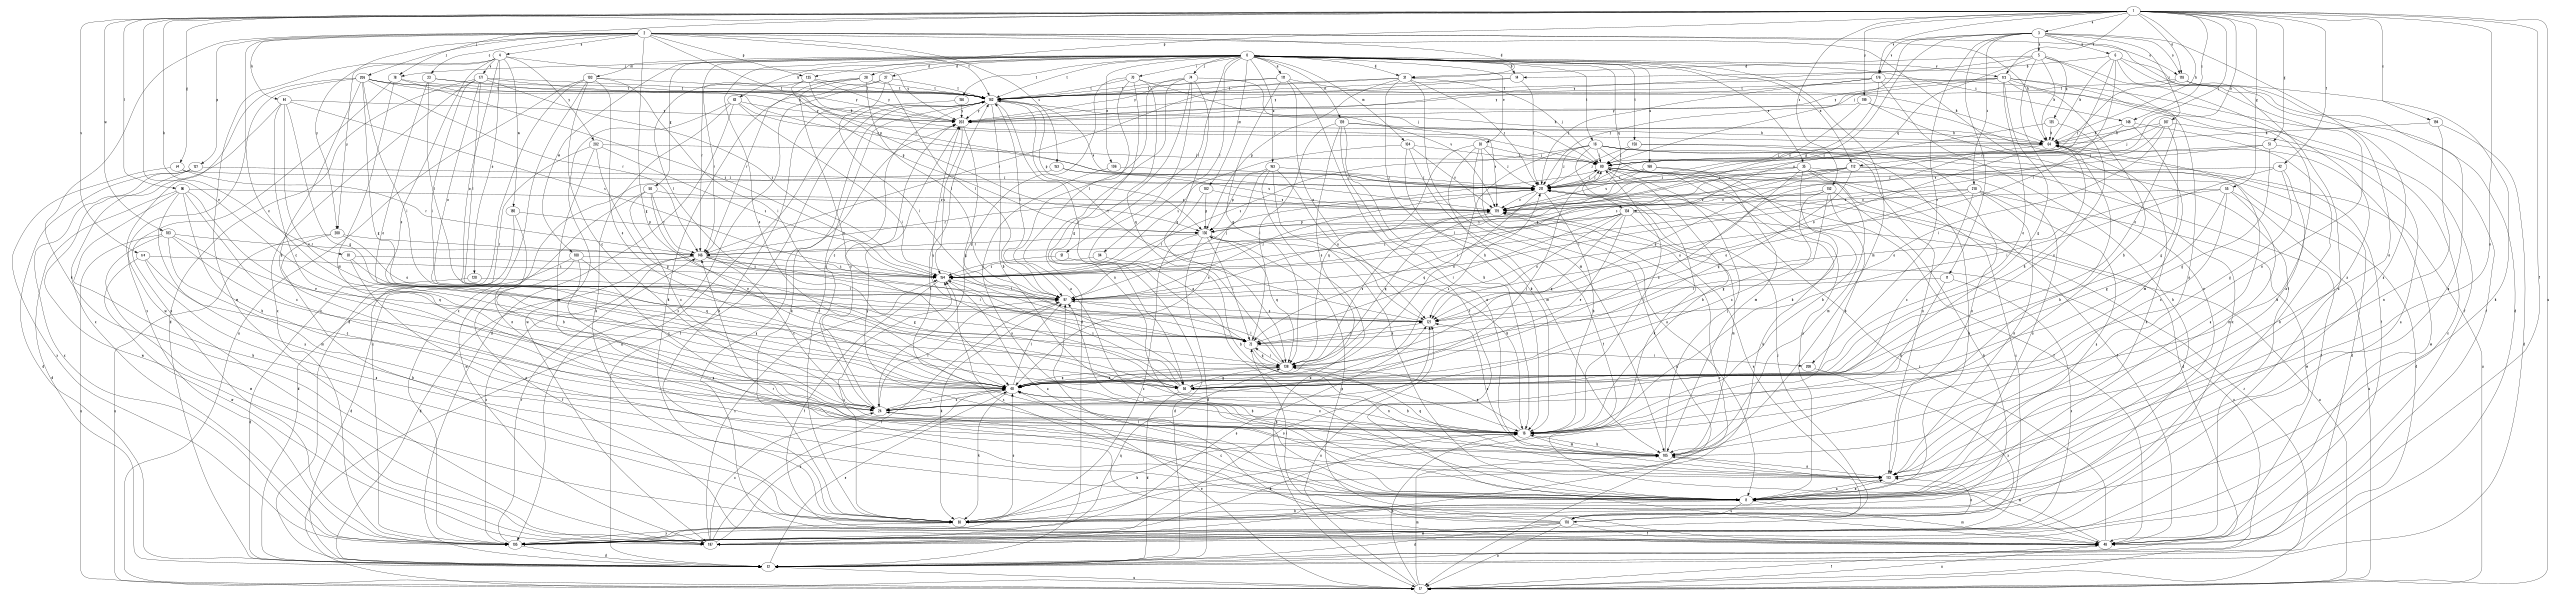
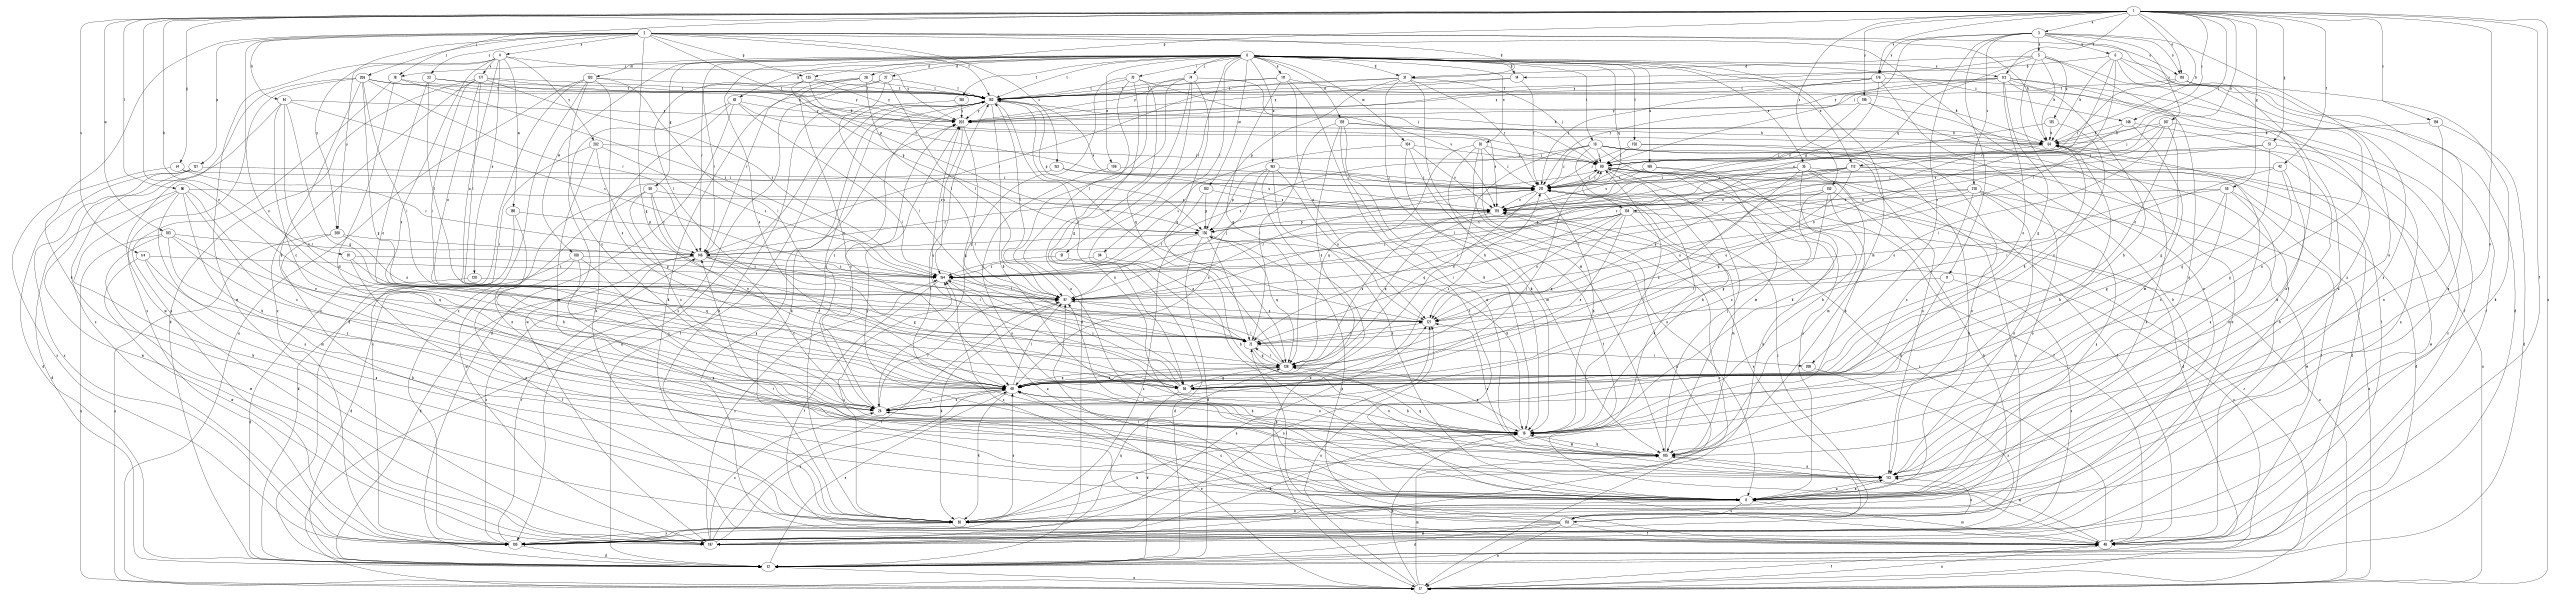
  strict digraph {
    fontname=Oswald
    node [fontname=Oswald]
    edge [fontname=Oswald]
    0
    14
    27
    28
    31
    35
    38
    40
    50
    63
    70
    74
    78
    91
    94
    102
    103
    104
    105
    106
    111
    112
    134
    139
    146
    148
    156
    158
    161
    162
    163
    168
    173
    180
    203
    211
    195
    97
    72
    88
    80
    130
    16
    32
    171
    8
    138
    64
    24
    187
    179
    113
    56
    154
    48
    121
    1
    3
    42
    51
    54
    55
    81
    96
    118
    125
    152
    174
    176
    183
    194
    199
    5
    6
    71
    207
    208
    210
    2
    4
    23
    84
    127
    153
    200
    206
    120
    177
    185
    202
    135
    178
    0 -> 14 [label=b]
    0 -> 27 [label=d]
    0 -> 28 [label=d]
    0 -> 31 [label=d]
    0 -> 35 [label=e]
    0 -> 38 [label=e]
    0 -> 40 [label=e]
    0 -> 50 [label=g]
    0 -> 63 [label=h]
    0 -> 70 [label=i]
    0 -> 74 [label=j]
    0 -> 78 [label=j]
    0 -> 91 [label=l]
    0 -> 94 [label=l]
    0 -> 102 [label=m]
    0 -> 103 [label=m]
    0 -> 104 [label=m]
    0 -> 105 [label=m]
    0 -> 106 [label=n]
    0 -> 111 [label=n]
    0 -> 112 [label=n]
    0 -> 134 [label=q]
    0 -> 139 [label=r]
    0 -> 146 [label=r]
    0 -> 148 [label=s]
    0 -> 156 [label=t]
    0 -> 158 [label=t]
    0 -> 161 [label=t]
    0 -> 162 [label=t]
    0 -> 163 [label=u]
    0 -> 168 [label=u]
    0 -> 173 [label=v]
    0 -> 180 [label=w]
    14 -> 162 [label=t]
    14 -> 203 [label=y]
    14 -> 211 [label=z]
    27 -> 146 [label=r]
    27 -> 162 [label=t]
    27 -> 195 [label=x]
    27 -> 97 [label=l]
    27 -> 72 [label=i]
    28 -> 40 [label=e]
    28 -> 146 [label=r]
    28 -> 162 [label=t]
    28 -> 97 [label=l]
    28 -> 88 [label=k]
    31 -> 105 [label=m]
    31 -> 146 [label=r]
    31 -> 162 [label=t]
    31 -> 211 [label=z]
    31 -> 80 [label=j]
    31 -> 130 [label=p]
    31 -> 16 [label=b]
    35 -> 40 [label=e]
    35 -> 105 [label=m]
    35 -> 211 [label=z]
    35 -> 195 [label=x]
    35 -> 72 [label=i]
    35 -> 16 [label=b]
    35 -> 32 [label=d]
    38 -> 211 [label=z]
    38 -> 80 [label=j]
    38 -> 16 [label=b]
    38 -> 171 [label=u]
    38 -> 8 [label=a]
    38 -> 138 [label=q]
    40 -> 97 [label=l]
    40 -> 88 [label=k]
    40 -> 16 [label=b]
    40 -> 138 [label=q]
    40 -> 64 [label=h]
    40 -> 24 [label=c]
    50 -> 40 [label=e]
    50 -> 146 [label=r]
    50 -> 24 [label=c]
    50 -> 187 [label=w]
    50 -> 179 [label=v]
    63 -> 203 [label=y]
    63 -> 72 [label=i]
    63 -> 88 [label=k]
    63 -> 80 [label=j]
    63 -> 32 [label=d]
    63 -> 187 [label=w]
    70 -> 162 [label=t]
    70 -> 8 [label=a]
    70 -> 138 [label=q]
    70 -> 24 [label=c]
    70 -> 179 [label=v]
    70 -> 113 [label=n]
    74 -> 162 [label=t]
    74 -> 97 [label=l]
    74 -> 80 [label=j]
    74 -> 32 [label=d]
    74 -> 8 [label=a]
    74 -> 138 [label=q]
    74 -> 56 [label=g]
    78 -> 105 [label=m]
    78 -> 162 [label=t]
    78 -> 195 [label=x]
    78 -> 154 [label=s]
    91 -> 32 [label=d]
    91 -> 154 [label=s]
    94 -> 16 [label=b]
    94 -> 154 [label=s]
    102 -> 97 [label=l]
    102 -> 130 [label=p]
    102 -> 179 [label=v]
    103 -> 40 [label=e]
    103 -> 162 [label=t]
    103 -> 195 [label=x]
    103 -> 72 [label=i]
    103 -> 32 [label=d]
    103 -> 171 [label=u]
    103 -> 24 [label=c]
    104 -> 105 [label=m]
    104 -> 80 [label=j]
    104 -> 179 [label=v]
    104 -> 154 [label=s]
    104 -> 48 [label=f]
    105 -> 80 [label=j]
    105 -> 16 [label=b]
    105 -> 138 [label=q]
    105 -> 64 [label=h]
    105 -> 113 [label=n]
    105 -> 121 [label=o]
    106 -> 211 [label=z]
    106 -> 8 [label=a]
    111 -> 162 [label=t]
    111 -> 203 [label=y]
    111 -> 138 [label=q]
    111 -> 64 [label=h]
    111 -> 48 [label=f]
    111 -> 121 [label=o]
    112 -> 211 [label=z]
    112 -> 97 [label=l]
    112 -> 8 [label=a]
    112 -> 138 [label=q]
    112 -> 154 [label=s]
    112 -> 48 [label=f]
    112 -> 121 [label=o]
    134 -> 40 [label=e]
    134 -> 105 [label=m]
    134 -> 72 [label=i]
    134 -> 130 [label=p]
    134 -> 171 [label=u]
    134 -> 138 [label=q]
    134 -> 154 [label=s]
    134 -> 121 [label=o]
    139 -> 40 [label=e]
    139 -> 72 [label=i]
    139 -> 16 [label=b]
    139 -> 64 [label=h]
    139 -> 179 [label=v]
    139 -> 113 [label=n]
    146 -> 211 [label=z]
    146 -> 195 [label=x]
    146 -> 72 [label=i]
    146 -> 32 [label=d]
    146 -> 24 [label=c]
    146 -> 56 [label=g]
    146 -> 154 [label=s]
    148 -> 105 [label=m]
    148 -> 88 [label=k]
    148 -> 64 [label=h]
    148 -> 121 [label=o]
    156 -> 203 [label=y]
    156 -> 88 [label=k]
    158 -> 211 [label=z]
    158 -> 88 [label=k]
    158 -> 80 [label=j]
    158 -> 113 [label=n]
    161 -> 40 [label=e]
    161 -> 105 [label=m]
    161 -> 211 [label=z]
    161 -> 88 [label=k]
    161 -> 80 [label=j]
    161 -> 32 [label=d]
    161 -> 171 [label=u]
    161 -> 113 [label=n]
    161 -> 154 [label=s]
    162 -> 203 [label=y]
    162 -> 72 [label=i]
    162 -> 88 [label=k]
    162 -> 130 [label=p]
    162 -> 16 [label=b]
    162 -> 171 [label=u]
    162 -> 64 [label=h]
    162 -> 24 [label=c]
    162 -> 179 [label=v]
    163 -> 40 [label=e]
    163 -> 211 [label=z]
    163 -> 130 [label=p]
    163 -> 171 [label=u]
    163 -> 8 [label=a]
    163 -> 121 [label=o]
    168 -> 211 [label=z]
    168 -> 16 [label=b]
    168 -> 179 [label=v]
    168 -> 48 [label=f]
    173 -> 40 [label=e]
    173 -> 162 [label=t]
    173 -> 203 [label=y]
    173 -> 211 [label=z]
    173 -> 16 [label=b]
    173 -> 8 [label=a]
    173 -> 113 [label=n]
    173 -> 56 [label=g]
    173 -> 48 [label=f]
    180 -> 32 [label=d]
    180 -> 8 [label=a]
    180 -> 24 [label=c]
    180 -> 154 [label=s]
    180 -> 48 [label=f]
    203 -> 64 [label=h]
    203 -> 56 [label=g]
    203 -> 154 [label=s]
    211 -> 80 [label=j]
    211 -> 16 [label=b]
    211 -> 138 [label=q]
    211 -> 179 [label=v]
    195 -> 146 [label=r]
    195 -> 16 [label=b]
    195 -> 32 [label=d]
    195 -> 121 [label=o]
    97 -> 162 [label=t]
    97 -> 211 [label=z]
    97 -> 88 [label=k]
    97 -> 80 [label=j]
    97 -> 121 [label=o]
    72 -> 138 [label=q]
    72 -> 113 [label=n]
    72 -> 208 [label=i]
    88 -> 40 [label=e]
    88 -> 162 [label=t]
    88 -> 195 [label=x]
    88 -> 16 [label=b]
    88 -> 154 [label=s]
    80 -> 211 [label=z]
    80 -> 88 [label=k]
    80 -> 16 [label=b]
    80 -> 32 [label=d]
    80 -> 8 [label=a]
    80 -> 48 [label=f]
    130 -> 146 [label=r]
    130 -> 195 [label=x]
    130 -> 72 [label=i]
    130 -> 16 [label=b]
    130 -> 32 [label=d]
    130 -> 138 [label=q]
    16 -> 40 [label=e]
    16 -> 105 [label=m]
    16 -> 80 [label=j]
    16 -> 138 [label=q]
    32 -> 40 [label=e]
    32 -> 162 [label=t]
    32 -> 171 [label=u]
    171 -> 40 [label=e]
    171 -> 105 [label=m]
    171 -> 211 [label=z]
    171 -> 16 [label=b]
    171 -> 179 [label=v]
    171 -> 48 [label=f]
    171 -> 121 [label=o]
    8 -> 203 [label=y]
    8 -> 97 [label=l]
    8 -> 88 [label=k]
    8 -> 64 [label=h]
    8 -> 24 [label=c]
    8 -> 113 [label=n]
    8 -> 48 [label=m]
    8 -> 178 [label=v]
    138 -> 40 [label=e]
    138 -> 97 [label=l]
    138 -> 72 [label=i]
    138 -> 179 [label=v]
    138 -> 56 [label=g]
    64 -> 80 [label=j]
    64 -> 8 [label=a]
    64 -> 187 [label=w]
    64 -> 154 [label=s]
    24 -> 40 [label=e]
    24 -> 203 [label=y]
    24 -> 97 [label=l]
    24 -> 80 [label=j]
    24 -> 16 [label=b]
    187 -> 40 [label=e]
    187 -> 97 [label=l]
    187 -> 138 [label=q]
    187 -> 24 [label=c]
    187 -> 179 [label=v]
    187 -> 154 [label=s]
    187 -> 121 [label=o]
    179 -> 130 [label=p]
    179 -> 138 [label=q]
    113 -> 162 [label=t]
    113 -> 8 [label=a]
    56 -> 203 [label=y]
    56 -> 211 [label=z]
    56 -> 16 [label=b]
    56 -> 32 [label=d]
    56 -> 154 [label=s]
    154 -> 97 [label=l]
    154 -> 8 [label=a]
    154 -> 48 [label=f]
    48 -> 105 [label=m]
    48 -> 203 [label=y]
    48 -> 211 [label=z]
    48 -> 97 [label=l]
    48 -> 130 [label=p]
    48 -> 171 [label=u]
    121 -> 162 [label=t]
    121 -> 72 [label=i]
    1 -> 40 [label=e]
    1 -> 78 [label=j]
    1 -> 112 [label=n]
    1 -> 148 [label=s]
    1 -> 173 [label=v]
    1 -> 80 [label=j]
    1 -> 171 [label=u]
    1 -> 64 [label=h]
    1 -> 113 [label=n]
    1 -> 48 [label=f]
    1 -> 3 [label=a]
    1 -> 42 [label=f]
    1 -> 51 [label=g]
    1 -> 54 [label=g]
    1 -> 55 [label=g]
    1 -> 81 [label=k]
    1 -> 96 [label=l]
    1 -> 118 [label=o]
    1 -> 125 [label=p]
    1 -> 152 [label=s]
    1 -> 174 [label=v]
    1 -> 176 [label=v]
    1 -> 183 [label=w]
    1 -> 194 [label=x]
    1 -> 199 [label=y]
    3 -> 195 [label=x]
    3 -> 80 [label=j]
    3 -> 113 [label=n]
-   3 -> 154 [label=s]
    3 -> 118 [label=o]
    3 -> 176 [label=v]
    3 -> 5 [label=a]
    3 -> 6 [label=a]
    3 -> 71 [label=i]
    3 -> 207 [label=z]
    3 -> 208 [label=z]
    3 -> 210 [label=z]
    42 -> 211 [label=z]
    42 -> 72 [label=i]
    42 -> 16 [label=b]
    42 -> 56 [label=g]
    51 -> 80 [label=j]
    51 -> 8 [label=a]
    51 -> 179 [label=v]
    51 -> 56 [label=g]
    54 -> 146 [label=r]
    54 -> 211 [label=z]
    54 -> 195 [label=x]
    55 -> 105 [label=m]
    55 -> 171 [label=u]
    55 -> 24 [label=c]
    55 -> 179 [label=v]
    55 -> 56 [label=g]
    55 -> 121 [label=o]
    81 -> 8 [label=a]
    81 -> 138 [label=q]
    81 -> 154 [label=s]
    96 -> 40 [label=e]
    96 -> 88 [label=k]
    96 -> 16 [label=b]
    96 -> 32 [label=d]
    96 -> 8 [label=a]
    96 -> 24 [label=c]
    96 -> 179 [label=v]
    118 -> 162 [label=t]
    118 -> 211 [label=z]
    118 -> 88 [label=k]
    118 -> 8 [label=a]
    125 -> 162 [label=t]
    125 -> 203 [label=y]
    125 -> 97 [label=l]
    125 -> 130 [label=p]
    125 -> 64 [label=h]
    152 -> 88 [label=k]
    152 -> 16 [label=b]
    152 -> 24 [label=c]
    152 -> 179 [label=v]
    152 -> 56 [label=g]
    152 -> 121 [label=o]
    174 -> 8 [label=a]
    174 -> 24 [label=c]
    174 -> 187 [label=w]
    174 -> 154 [label=s]
    176 -> 162 [label=t]
    176 -> 203 [label=y]
    176 -> 211 [label=z]
    176 -> 88 [label=k]
    176 -> 130 [label=p]
    176 -> 48 [label=f]
    183 -> 40 [label=e]
    183 -> 105 [label=m]
    183 -> 146 [label=r]
    183 -> 171 [label=u]
    183 -> 138 [label=q]
    183 -> 187 [label=w]
    194 -> 32 [label=d]
    194 -> 64 [label=h]
    194 -> 113 [label=n]
    199 -> 203 [label=y]
    199 -> 195 [label=x]
    199 -> 179 [label=v]
    199 -> 48 [label=f]
    5 -> 31 [label=d]
    5 -> 40 [label=e]
    5 -> 134 [label=q]
    5 -> 203 [label=y]
    5 -> 8 [label=a]
    5 -> 64 [label=h]
    5 -> 135 [label=q]
    5 -> 178 [label=v]
    6 -> 14 [label=b]
    6 -> 146 [label=r]
    6 -> 97 [label=l]
    6 -> 32 [label=d]
    6 -> 8 [label=a]
    6 -> 64 [label=h]
    6 -> 113 [label=n]
    71 -> 195 [label=x]
    71 -> 97 [label=l]
    71 -> 16 [label=b]
    207 -> 195 [label=x]
    207 -> 72 [label=i]
    207 -> 80 [label=j]
    207 -> 64 [label=h]
    207 -> 56 [label=g]
    207 -> 154 [label=s]
    208 -> 195 [label=x]
    210 -> 97 [label=l]
    210 -> 8 [label=a]
    210 -> 24 [label=c]
    210 -> 187 [label=w]
    210 -> 179 [label=v]
    210 -> 113 [label=n]
    210 -> 121 [label=o]
    2 -> 31 [label=d]
    2 -> 40 [label=e]
    2 -> 162 [label=t]
    2 -> 88 [label=k]
    2 -> 130 [label=p]
    2 -> 64 [label=h]
    2 -> 56 [label=g]
    2 -> 48 [label=f]
    2 -> 118 [label=o]
    2 -> 125 [label=p]
    2 -> 4 [label=a]
    2 -> 23 [label=c]
    2 -> 84 [label=k]
    2 -> 127 [label=p]
    2 -> 153 [label=s]
    2 -> 200 [label=y]
    2 -> 206 [label=z]
    4 -> 40 [label=e]
    4 -> 203 [label=y]
    4 -> 187 [label=w]
    4 -> 121 [label=o]
    4 -> 200 [label=y]
    4 -> 120 [label=o]
    4 -> 177 [label=v]
    4 -> 185 [label=w]
    4 -> 202 [label=y]
    23 -> 40 [label=e]
    23 -> 162 [label=t]
    23 -> 211 [label=z]
    23 -> 97 [label=l]
    84 -> 40 [label=e]
    84 -> 203 [label=y]
    84 -> 195 [label=x]
    84 -> 24 [label=c]
    84 -> 56 [label=g]
    84 -> 154 [label=s]
    127 -> 211 [label=z]
    127 -> 195 [label=x]
    127 -> 32 [label=d]
    127 -> 187 [label=w]
    153 -> 211 [label=z]
    153 -> 179 [label=v]
    153 -> 113 [label=n]
    200 -> 146 [label=r]
    200 -> 88 [label=k]
    200 -> 171 [label=u]
    200 -> 121 [label=o]
    206 -> 146 [label=r]
    206 -> 162 [label=t]
    206 -> 203 [label=y]
-   206 -> 211 [label=z]
    206 -> 195 [label=x]
    206 -> 72 [label=i]
    206 -> 16 [label=b]
    206 -> 187 [label=w]
    206 -> 56 [label=g]
    120 -> 97 [label=l]
    120 -> 32 [label=d]
    177 -> 162 [label=t]
    177 -> 203 [label=y]
    177 -> 195 [label=x]
    177 -> 97 [label=l]
    177 -> 72 [label=i]
    177 -> 32 [label=d]
    177 -> 154 [label=s]
    177 -> 121 [label=o]
    185 -> 130 [label=p]
    185 -> 16 [label=b]
    185 -> 32 [label=d]
    202 -> 105 [label=m]
    202 -> 195 [label=x]
    202 -> 80 [label=j]
    202 -> 56 [label=g]
    202 -> 154 [label=s]
    135 -> 40 [label=e]
    135 -> 64 [label=h]
    135 -> 179 [label=v]
    178 -> 146 [label=r]
    178 -> 211 [label=z]
    178 -> 72 [label=i]
    178 -> 32 [label=d]
    178 -> 171 [label=u]
    178 -> 187 [label=w]
    178 -> 179 [label=v]
    178 -> 113 [label=n]
    178 -> 154 [label=s]
    178 -> 48 [label=f]
  }
